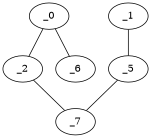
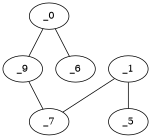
  graph {
    _0 [x=2.5 y=2.99]
-   _2 [x=0.481471 y=0.451247]
+   _2 [x=0.481471 y=0.451247 label=_9]
    n3 [label=_6 x=1.19073 y=0.018216]
    n4 [label=_7 x=2.77779 y=0.802635]
    _1 [x=0.51 y=3]
    _5 [x=2.35419 y=0.346518]
    _0 -- _2
    _0 -- n3
    _2 -- n4
-   _5 -- n4
+   _1 -- n4
    _1 -- _5
  }
